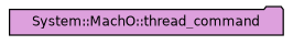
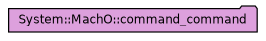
  digraph {
    rankdir=LR
-   n1 [color=black fillcolor=plum fontname=Helvetica fontsize=10 height=0.2 label="System::MachO::thread_command" shape=folder style=filled width=0.4]
+   n1 [color=black fillcolor=plum fontname=Helvetica fontsize=10 height=0.2 label="System::MachO::command_command" shape=folder style=filled width=0.4]
  }
